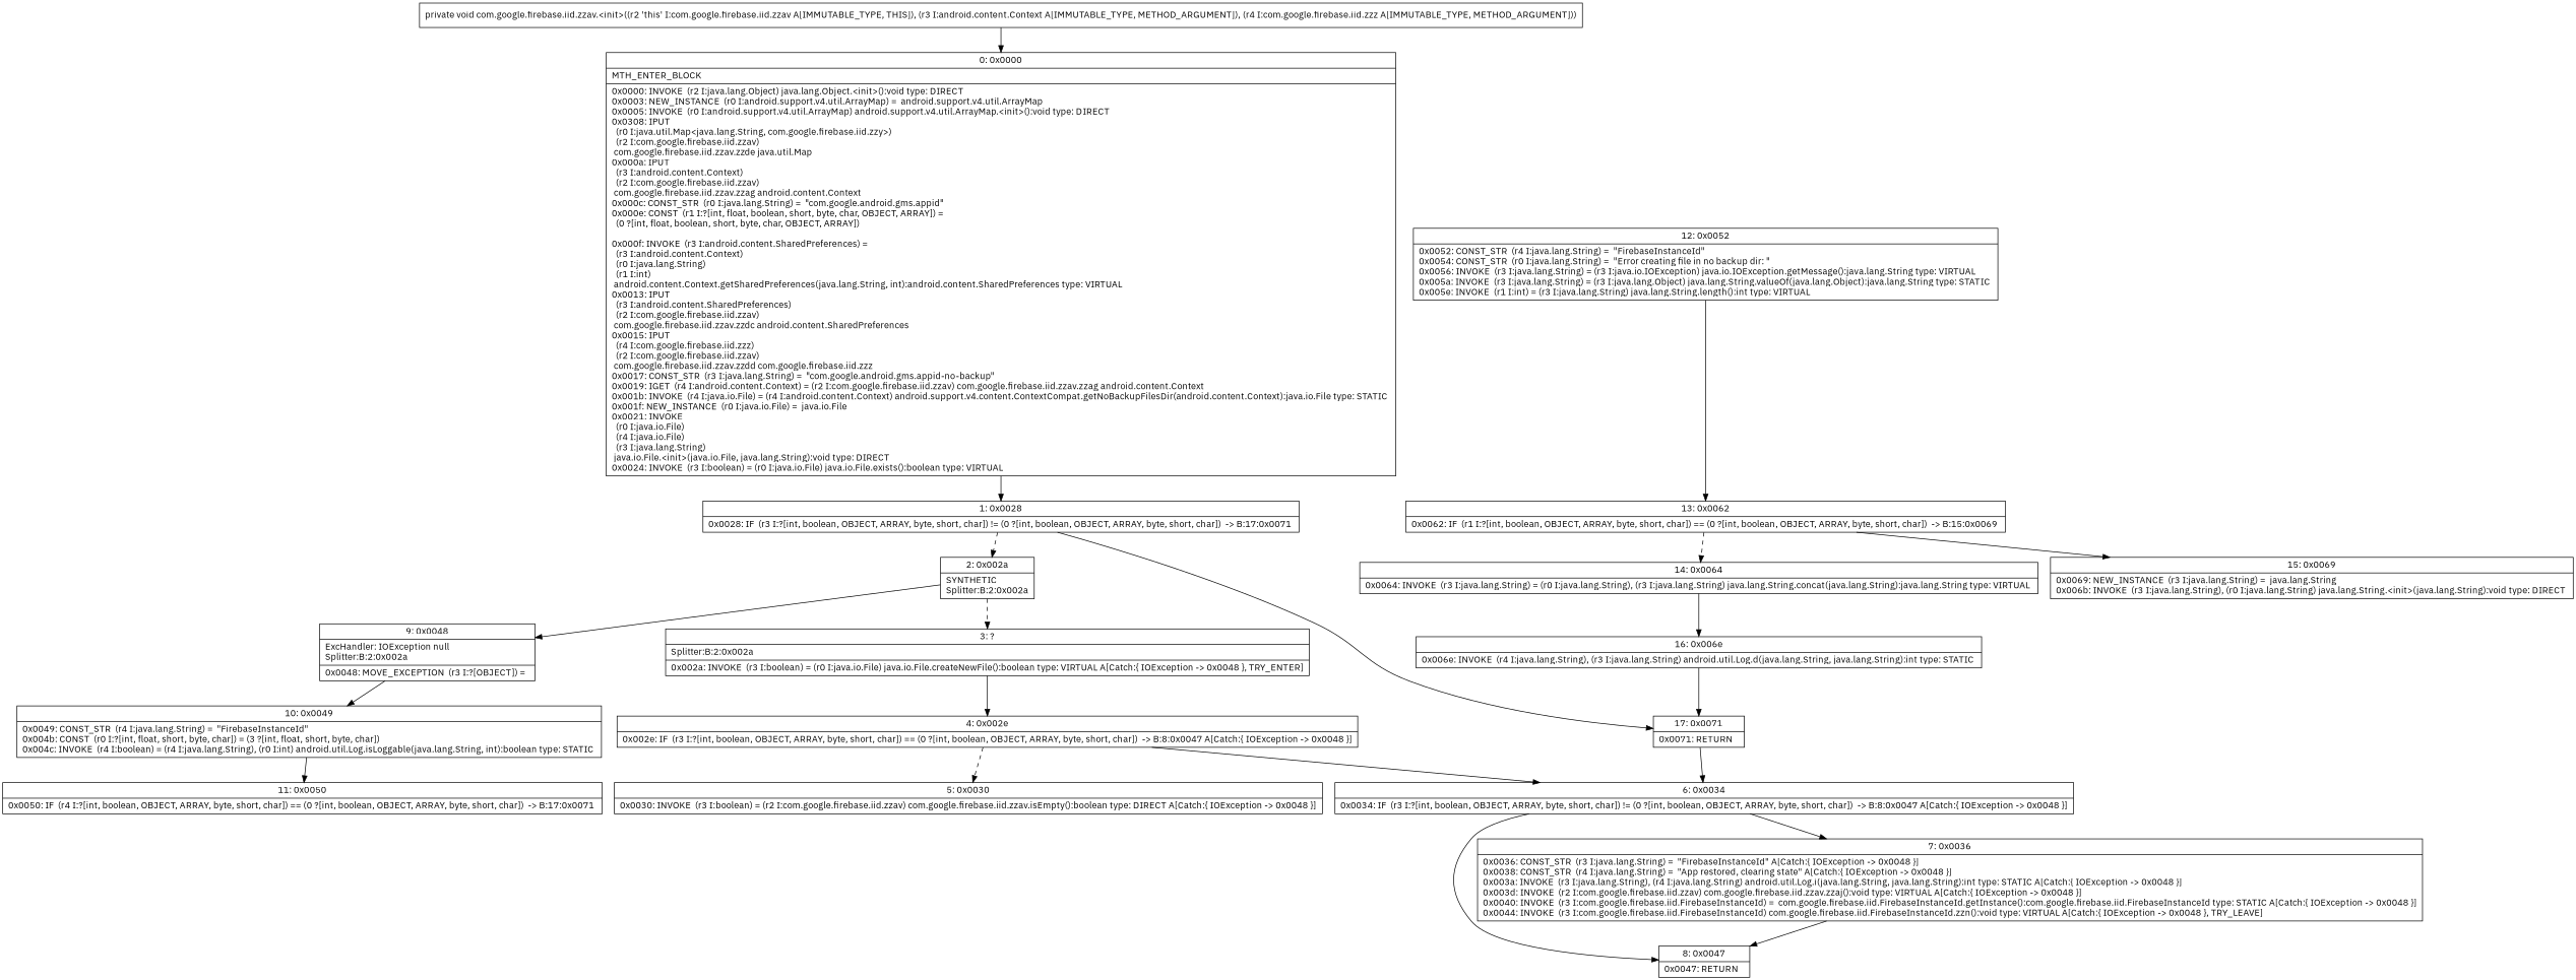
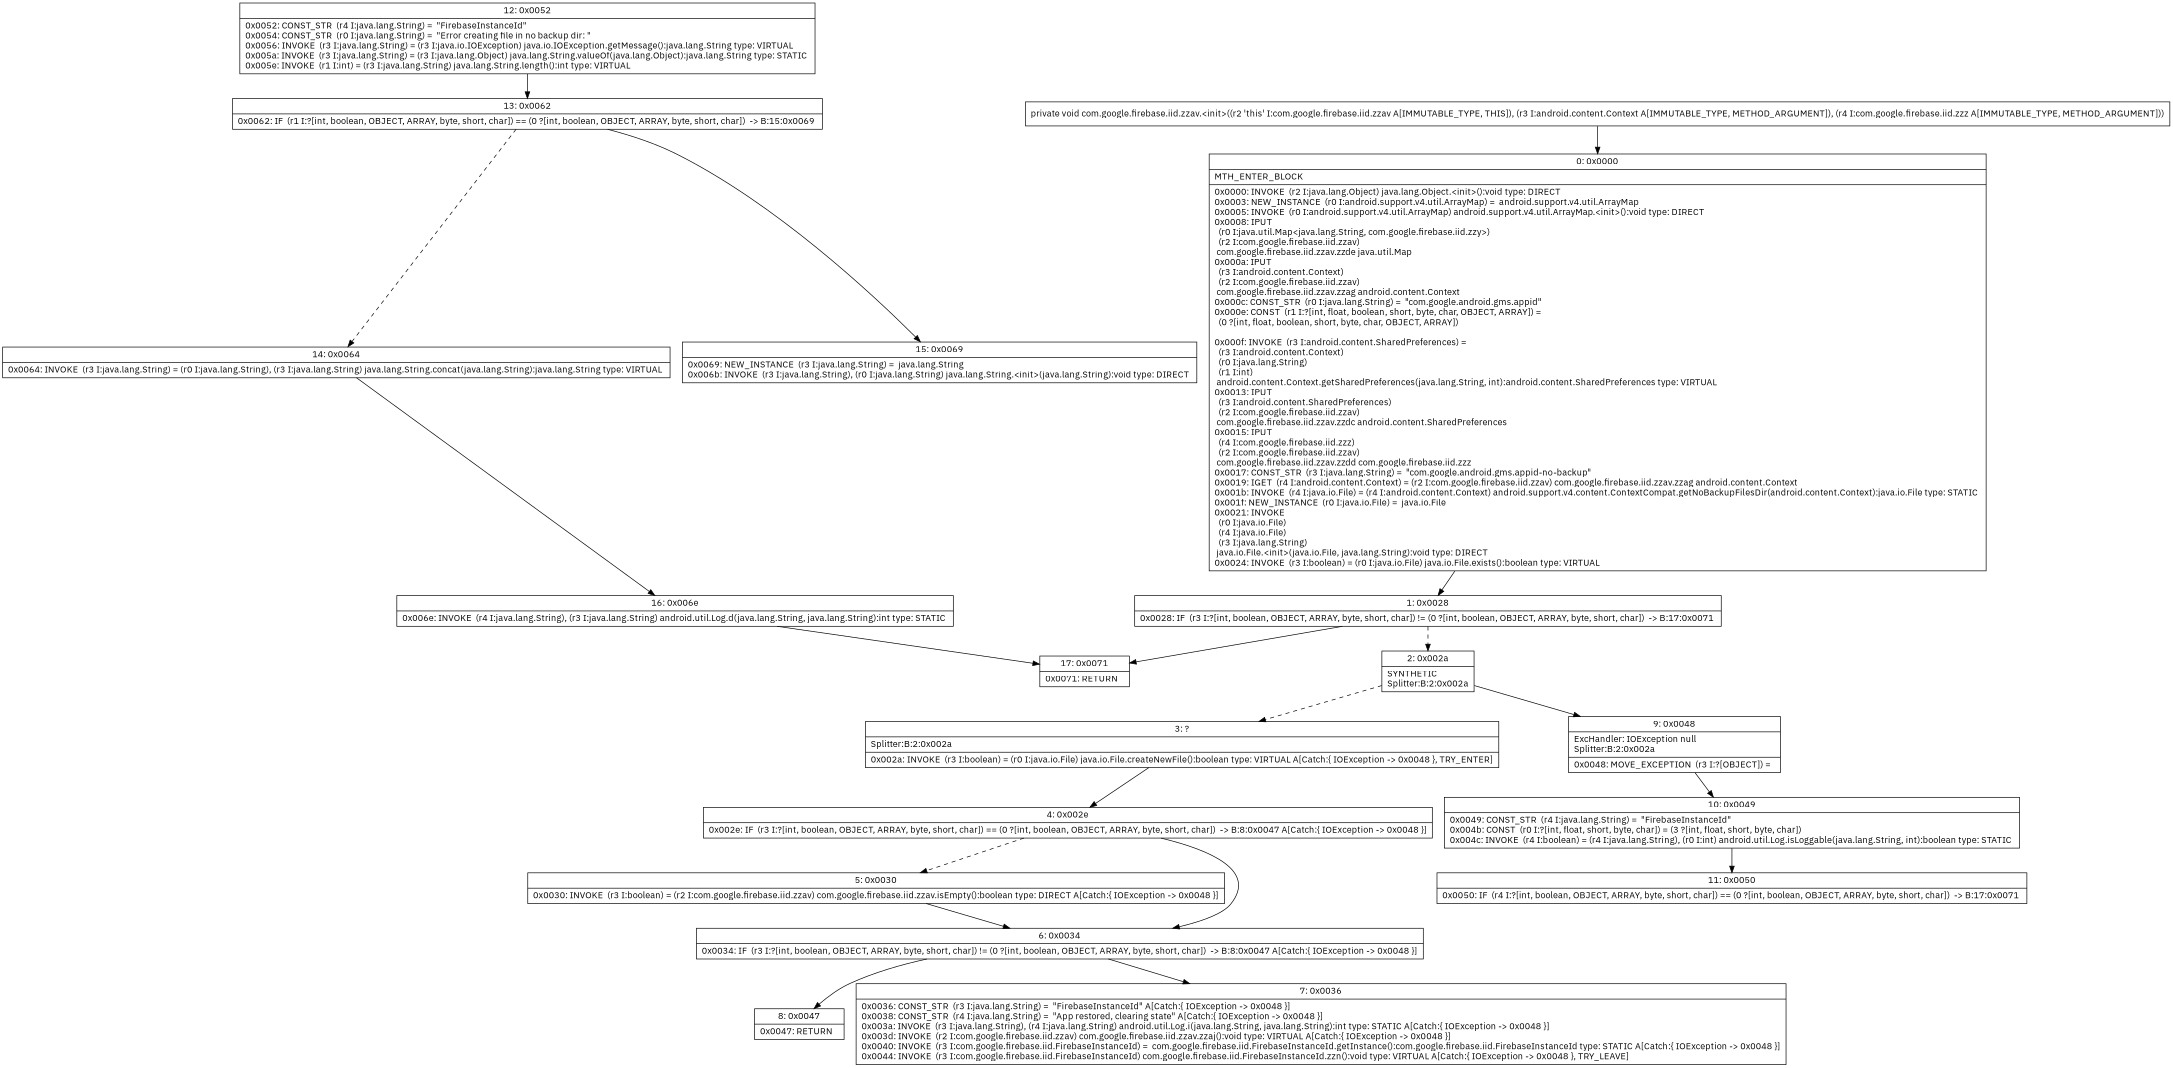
  digraph {
    fontname="IBM Plex Sans"
    node [fontname="IBM Plex Sans" shape=record]
    edge [fontname="IBM Plex Sans"]
-   n1 [label="{0\:\ 0x0000|MTH_ENTER_BLOCK\l|0x0000: INVOKE  (r2 I:java.lang.Object) java.lang.Object.\<init\>():void type: DIRECT \l0x0003: NEW_INSTANCE  (r0 I:android.support.v4.util.ArrayMap) =  android.support.v4.util.ArrayMap \l0x0005: INVOKE  (r0 I:android.support.v4.util.ArrayMap) android.support.v4.util.ArrayMap.\<init\>():void type: DIRECT \l0x0308: IPUT  \l  (r0 I:java.util.Map\<java.lang.String, com.google.firebase.iid.zzy\>)\l  (r2 I:com.google.firebase.iid.zzav)\l com.google.firebase.iid.zzav.zzde java.util.Map \l0x000a: IPUT  \l  (r3 I:android.content.Context)\l  (r2 I:com.google.firebase.iid.zzav)\l com.google.firebase.iid.zzav.zzag android.content.Context \l0x000c: CONST_STR  (r0 I:java.lang.String) =  \"com.google.android.gms.appid\" \l0x000e: CONST  (r1 I:?[int, float, boolean, short, byte, char, OBJECT, ARRAY]) = \l  (0 ?[int, float, boolean, short, byte, char, OBJECT, ARRAY])\l \l0x000f: INVOKE  (r3 I:android.content.SharedPreferences) = \l  (r3 I:android.content.Context)\l  (r0 I:java.lang.String)\l  (r1 I:int)\l android.content.Context.getSharedPreferences(java.lang.String, int):android.content.SharedPreferences type: VIRTUAL \l0x0013: IPUT  \l  (r3 I:android.content.SharedPreferences)\l  (r2 I:com.google.firebase.iid.zzav)\l com.google.firebase.iid.zzav.zzdc android.content.SharedPreferences \l0x0015: IPUT  \l  (r4 I:com.google.firebase.iid.zzz)\l  (r2 I:com.google.firebase.iid.zzav)\l com.google.firebase.iid.zzav.zzdd com.google.firebase.iid.zzz \l0x0017: CONST_STR  (r3 I:java.lang.String) =  \"com.google.android.gms.appid\-no\-backup\" \l0x0019: IGET  (r4 I:android.content.Context) = (r2 I:com.google.firebase.iid.zzav) com.google.firebase.iid.zzav.zzag android.content.Context \l0x001b: INVOKE  (r4 I:java.io.File) = (r4 I:android.content.Context) android.support.v4.content.ContextCompat.getNoBackupFilesDir(android.content.Context):java.io.File type: STATIC \l0x001f: NEW_INSTANCE  (r0 I:java.io.File) =  java.io.File \l0x0021: INVOKE  \l  (r0 I:java.io.File)\l  (r4 I:java.io.File)\l  (r3 I:java.lang.String)\l java.io.File.\<init\>(java.io.File, java.lang.String):void type: DIRECT \l0x0024: INVOKE  (r3 I:boolean) = (r0 I:java.io.File) java.io.File.exists():boolean type: VIRTUAL \l}"]
+   n1 [label="{0\:\ 0x0000|MTH_ENTER_BLOCK\l|0x0000: INVOKE  (r2 I:java.lang.Object) java.lang.Object.\<init\>():void type: DIRECT \l0x0003: NEW_INSTANCE  (r0 I:android.support.v4.util.ArrayMap) =  android.support.v4.util.ArrayMap \l0x0005: INVOKE  (r0 I:android.support.v4.util.ArrayMap) android.support.v4.util.ArrayMap.\<init\>():void type: DIRECT \l0x0008: IPUT  \l  (r0 I:java.util.Map\<java.lang.String, com.google.firebase.iid.zzy\>)\l  (r2 I:com.google.firebase.iid.zzav)\l com.google.firebase.iid.zzav.zzde java.util.Map \l0x000a: IPUT  \l  (r3 I:android.content.Context)\l  (r2 I:com.google.firebase.iid.zzav)\l com.google.firebase.iid.zzav.zzag android.content.Context \l0x000c: CONST_STR  (r0 I:java.lang.String) =  \"com.google.android.gms.appid\" \l0x000e: CONST  (r1 I:?[int, float, boolean, short, byte, char, OBJECT, ARRAY]) = \l  (0 ?[int, float, boolean, short, byte, char, OBJECT, ARRAY])\l \l0x000f: INVOKE  (r3 I:android.content.SharedPreferences) = \l  (r3 I:android.content.Context)\l  (r0 I:java.lang.String)\l  (r1 I:int)\l android.content.Context.getSharedPreferences(java.lang.String, int):android.content.SharedPreferences type: VIRTUAL \l0x0013: IPUT  \l  (r3 I:android.content.SharedPreferences)\l  (r2 I:com.google.firebase.iid.zzav)\l com.google.firebase.iid.zzav.zzdc android.content.SharedPreferences \l0x0015: IPUT  \l  (r4 I:com.google.firebase.iid.zzz)\l  (r2 I:com.google.firebase.iid.zzav)\l com.google.firebase.iid.zzav.zzdd com.google.firebase.iid.zzz \l0x0017: CONST_STR  (r3 I:java.lang.String) =  \"com.google.android.gms.appid\-no\-backup\" \l0x0019: IGET  (r4 I:android.content.Context) = (r2 I:com.google.firebase.iid.zzav) com.google.firebase.iid.zzav.zzag android.content.Context \l0x001b: INVOKE  (r4 I:java.io.File) = (r4 I:android.content.Context) android.support.v4.content.ContextCompat.getNoBackupFilesDir(android.content.Context):java.io.File type: STATIC \l0x001f: NEW_INSTANCE  (r0 I:java.io.File) =  java.io.File \l0x0021: INVOKE  \l  (r0 I:java.io.File)\l  (r4 I:java.io.File)\l  (r3 I:java.lang.String)\l java.io.File.\<init\>(java.io.File, java.lang.String):void type: DIRECT \l0x0024: INVOKE  (r3 I:boolean) = (r0 I:java.io.File) java.io.File.exists():boolean type: VIRTUAL \l}"]
    n2 [label="{1\:\ 0x0028|0x0028: IF  (r3 I:?[int, boolean, OBJECT, ARRAY, byte, short, char]) != (0 ?[int, boolean, OBJECT, ARRAY, byte, short, char])  \-\> B:17:0x0071 \l}"]
    n3 [label="{2\:\ 0x002a|SYNTHETIC\lSplitter:B:2:0x002a\l}"]
    n4 [label="{17\:\ 0x0071|0x0071: RETURN   \l}"]
    n5 [label="{3\:\ ?|Splitter:B:2:0x002a\l|0x002a: INVOKE  (r3 I:boolean) = (r0 I:java.io.File) java.io.File.createNewFile():boolean type: VIRTUAL A[Catch:\{ IOException \-\> 0x0048 \}, TRY_ENTER]\l}"]
    n6 [label="{9\:\ 0x0048|ExcHandler: IOException null\lSplitter:B:2:0x002a\l|0x0048: MOVE_EXCEPTION  (r3 I:?[OBJECT]) =  \l}"]
    n7 [label="{4\:\ 0x002e|0x002e: IF  (r3 I:?[int, boolean, OBJECT, ARRAY, byte, short, char]) == (0 ?[int, boolean, OBJECT, ARRAY, byte, short, char])  \-\> B:8:0x0047 A[Catch:\{ IOException \-\> 0x0048 \}]\l}"]
    n8 [label="{10\:\ 0x0049|0x0049: CONST_STR  (r4 I:java.lang.String) =  \"FirebaseInstanceId\" \l0x004b: CONST  (r0 I:?[int, float, short, byte, char]) = (3 ?[int, float, short, byte, char]) \l0x004c: INVOKE  (r4 I:boolean) = (r4 I:java.lang.String), (r0 I:int) android.util.Log.isLoggable(java.lang.String, int):boolean type: STATIC \l}"]
    n9 [label="{5\:\ 0x0030|0x0030: INVOKE  (r3 I:boolean) = (r2 I:com.google.firebase.iid.zzav) com.google.firebase.iid.zzav.isEmpty():boolean type: DIRECT A[Catch:\{ IOException \-\> 0x0048 \}]\l}"]
    n10 [label="{6\:\ 0x0034|0x0034: IF  (r3 I:?[int, boolean, OBJECT, ARRAY, byte, short, char]) != (0 ?[int, boolean, OBJECT, ARRAY, byte, short, char])  \-\> B:8:0x0047 A[Catch:\{ IOException \-\> 0x0048 \}]\l}"]
    n11 [label="{8\:\ 0x0047|0x0047: RETURN   \l}"]
    n12 [label="{7\:\ 0x0036|0x0036: CONST_STR  (r3 I:java.lang.String) =  \"FirebaseInstanceId\" A[Catch:\{ IOException \-\> 0x0048 \}]\l0x0038: CONST_STR  (r4 I:java.lang.String) =  \"App restored, clearing state\" A[Catch:\{ IOException \-\> 0x0048 \}]\l0x003a: INVOKE  (r3 I:java.lang.String), (r4 I:java.lang.String) android.util.Log.i(java.lang.String, java.lang.String):int type: STATIC A[Catch:\{ IOException \-\> 0x0048 \}]\l0x003d: INVOKE  (r2 I:com.google.firebase.iid.zzav) com.google.firebase.iid.zzav.zzaj():void type: VIRTUAL A[Catch:\{ IOException \-\> 0x0048 \}]\l0x0040: INVOKE  (r3 I:com.google.firebase.iid.FirebaseInstanceId) =  com.google.firebase.iid.FirebaseInstanceId.getInstance():com.google.firebase.iid.FirebaseInstanceId type: STATIC A[Catch:\{ IOException \-\> 0x0048 \}]\l0x0044: INVOKE  (r3 I:com.google.firebase.iid.FirebaseInstanceId) com.google.firebase.iid.FirebaseInstanceId.zzn():void type: VIRTUAL A[Catch:\{ IOException \-\> 0x0048 \}, TRY_LEAVE]\l}"]
    n13 [label="{11\:\ 0x0050|0x0050: IF  (r4 I:?[int, boolean, OBJECT, ARRAY, byte, short, char]) == (0 ?[int, boolean, OBJECT, ARRAY, byte, short, char])  \-\> B:17:0x0071 \l}"]
    n14 [label="{12\:\ 0x0052|0x0052: CONST_STR  (r4 I:java.lang.String) =  \"FirebaseInstanceId\" \l0x0054: CONST_STR  (r0 I:java.lang.String) =  \"Error creating file in no backup dir: \" \l0x0056: INVOKE  (r3 I:java.lang.String) = (r3 I:java.io.IOException) java.io.IOException.getMessage():java.lang.String type: VIRTUAL \l0x005a: INVOKE  (r3 I:java.lang.String) = (r3 I:java.lang.Object) java.lang.String.valueOf(java.lang.Object):java.lang.String type: STATIC \l0x005e: INVOKE  (r1 I:int) = (r3 I:java.lang.String) java.lang.String.length():int type: VIRTUAL \l}"]
    n15 [label="{13\:\ 0x0062|0x0062: IF  (r1 I:?[int, boolean, OBJECT, ARRAY, byte, short, char]) == (0 ?[int, boolean, OBJECT, ARRAY, byte, short, char])  \-\> B:15:0x0069 \l}"]
    n16 [label="{14\:\ 0x0064|0x0064: INVOKE  (r3 I:java.lang.String) = (r0 I:java.lang.String), (r3 I:java.lang.String) java.lang.String.concat(java.lang.String):java.lang.String type: VIRTUAL \l}"]
    n17 [label="{15\:\ 0x0069|0x0069: NEW_INSTANCE  (r3 I:java.lang.String) =  java.lang.String \l0x006b: INVOKE  (r3 I:java.lang.String), (r0 I:java.lang.String) java.lang.String.\<init\>(java.lang.String):void type: DIRECT \l}"]
    n18 [label="{16\:\ 0x006e|0x006e: INVOKE  (r4 I:java.lang.String), (r3 I:java.lang.String) android.util.Log.d(java.lang.String, java.lang.String):int type: STATIC \l}"]
    n19 [label="{private void com.google.firebase.iid.zzav.\<init\>((r2 'this' I:com.google.firebase.iid.zzav A[IMMUTABLE_TYPE, THIS]), (r3 I:android.content.Context A[IMMUTABLE_TYPE, METHOD_ARGUMENT]), (r4 I:com.google.firebase.iid.zzz A[IMMUTABLE_TYPE, METHOD_ARGUMENT])) }"]
    n1 -> n2
    n2 -> n3 [style=dashed]
    n2 -> n4
    n3 -> n5 [style=dashed]
    n3 -> n6
    n5 -> n7
    n6 -> n8
    n7 -> n9 [style=dashed]
    n7 -> n10
    n8 -> n13
-   n4 -> n10
+   n9 -> n10
    n10 -> n11
    n10 -> n12 [style=solid]
-   n12 -> n11
    n14 -> n15
    n15 -> n16 [style=dashed]
    n15 -> n17
    n16 -> n18
    n18 -> n4
    n19 -> n1
  }
